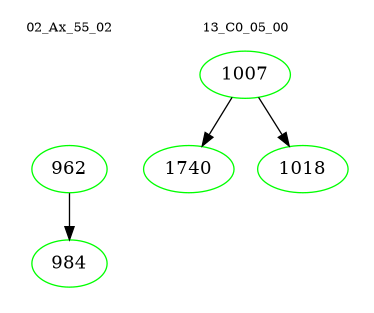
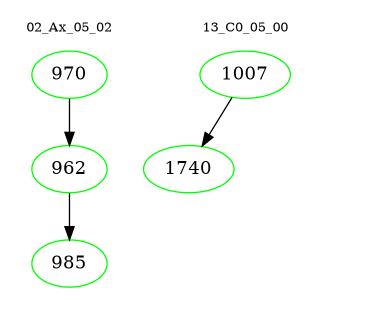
  digraph {
    node [color=green]
    edge [color=black]
+   n1 [label=970]
    n2 [label=962]
-   n3 [label=984]
+   n3 [label=985]
    n4 [label=1007]
    n5 [label=1740]
-   n6 [label=1018]
    subgraph cluster_1 {
      color=white
      fontsize=10
-     label="02_Ax_55_02"
+     label="02_Ax_05_02"
+     n1
      n2
      n3
    }
    subgraph cluster_2 {
      color=white
      fontsize=10
      label="13_C0_05_00"
      n4
      n5
-     n6
    }
+   n1 -> n2
    n2 -> n3
    n4 -> n5
-   n4 -> n6
  }
